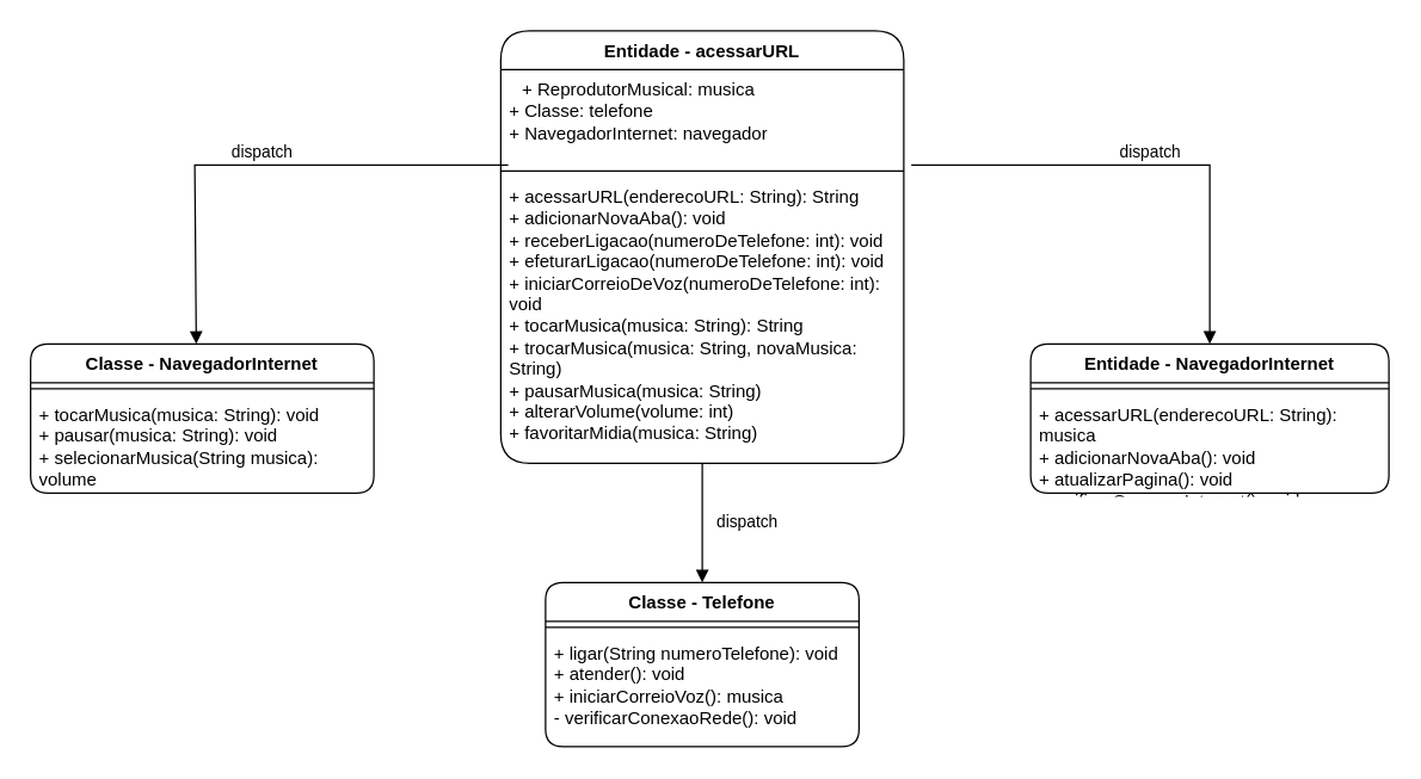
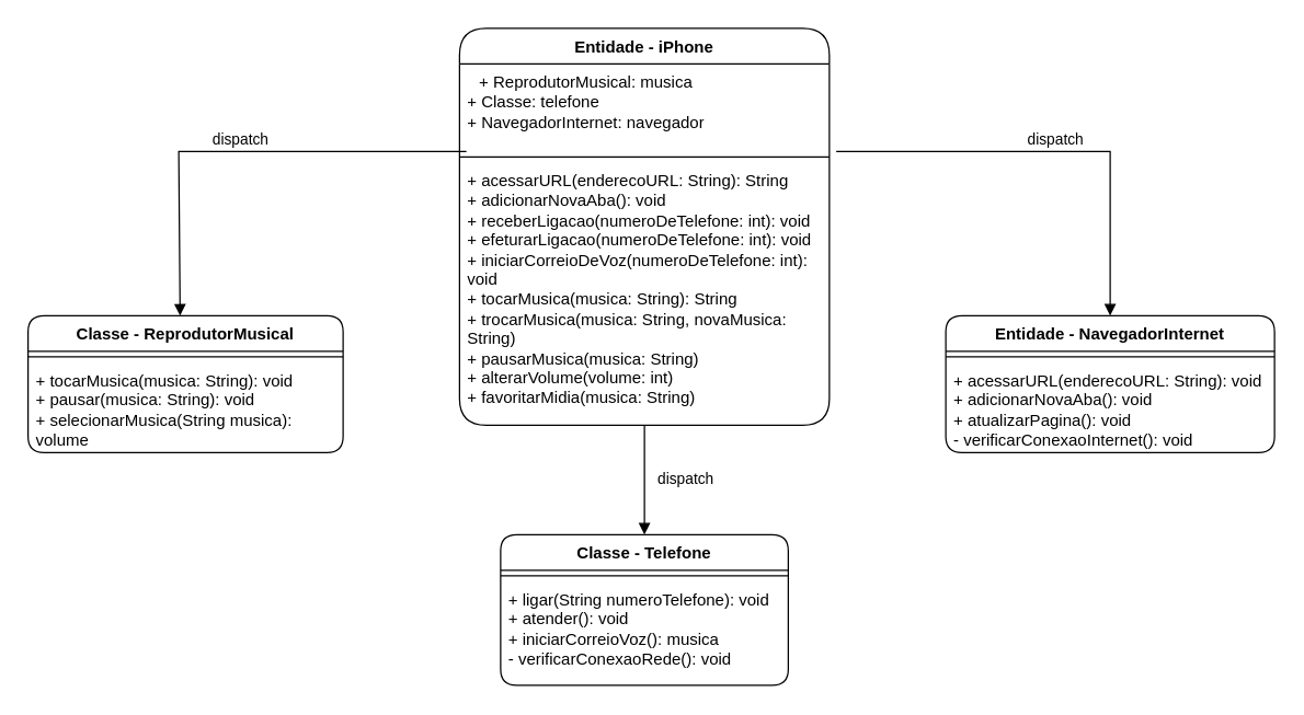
  <mxCell id="0" />
  <mxCell id="1" parent="0" />
- <mxCell id="2" value="Classe - NavegadorInternet" style="swimlane;fontStyle=1;align=center;verticalAlign=top;childLayout=stackLayout;horizontal=1;startSize=26;horizontalStack=0;resizeParent=1;resizeParentMax=0;resizeLast=0;collapsible=1;marginBottom=0;whiteSpace=wrap;html=1;rounded=1;" vertex="1" parent="1"><mxGeometry x="20" y="230" width="230" height="100" as="geometry"><mxRectangle x="140" y="70" width="130" height="30" as="alternateBounds" /></mxGeometry></mxCell>
+ <mxCell id="2" value="Classe - ReprodutorMusical" style="swimlane;fontStyle=1;align=center;verticalAlign=top;childLayout=stackLayout;horizontal=1;startSize=26;horizontalStack=0;resizeParent=1;resizeParentMax=0;resizeLast=0;collapsible=1;marginBottom=0;whiteSpace=wrap;html=1;rounded=1;" vertex="1" parent="1"><mxGeometry x="20" y="230" width="230" height="100" as="geometry"><mxRectangle x="140" y="70" width="130" height="30" as="alternateBounds" /></mxGeometry></mxCell>
  <mxCell id="3" value="" style="line;strokeWidth=1;fillColor=none;align=left;verticalAlign=middle;spacingTop=-1;spacingLeft=3;spacingRight=3;rotatable=0;labelPosition=right;points=[];portConstraint=eastwest;strokeColor=inherit;rounded=1;" vertex="1" parent="2"><mxGeometry y="26" width="230" height="8" as="geometry" /></mxCell>
  <mxCell id="4" value="+ tocarMusica(musica: String): void&lt;div&gt;+ pausar(musica: String): void&lt;/div&gt;&lt;div&gt;+ selecionarMusica(String musica): volume&lt;br&gt;&lt;/div&gt;" style="text;strokeColor=none;fillColor=none;align=left;verticalAlign=top;spacingLeft=4;spacingRight=4;overflow=hidden;rotatable=0;points=[[0,0.5],[1,0.5]];portConstraint=eastwest;whiteSpace=wrap;html=1;rounded=1;" vertex="1" parent="2"><mxGeometry y="34" width="230" height="66" as="geometry" /></mxCell>
  <mxCell id="5" value="Classe&amp;nbsp;-&amp;nbsp;Telefone" style="swimlane;fontStyle=1;align=center;verticalAlign=top;childLayout=stackLayout;horizontal=1;startSize=26;horizontalStack=0;resizeParent=1;resizeParentMax=0;resizeLast=0;collapsible=1;marginBottom=0;whiteSpace=wrap;html=1;rounded=1;" vertex="1" parent="1"><mxGeometry x="365" y="390" width="210" height="110" as="geometry" /></mxCell>
  <mxCell id="6" value="" style="line;strokeWidth=1;fillColor=none;align=left;verticalAlign=middle;spacingTop=-1;spacingLeft=3;spacingRight=3;rotatable=0;labelPosition=right;points=[];portConstraint=eastwest;strokeColor=inherit;rounded=1;" vertex="1" parent="5"><mxGeometry y="26" width="210" height="8" as="geometry" /></mxCell>
  <mxCell id="7" value="+ ligar(String numeroTelefone): void&lt;div&gt;+ atender(): void&lt;/div&gt;&lt;div&gt;+ iniciarCorreioVoz(): musica&lt;br&gt;&lt;div&gt;- verificarConexaoRede(): void&lt;/div&gt;&lt;/div&gt;" style="text;strokeColor=none;fillColor=none;align=left;verticalAlign=top;spacingLeft=4;spacingRight=4;overflow=hidden;rotatable=0;points=[[0,0.5],[1,0.5]];portConstraint=eastwest;whiteSpace=wrap;html=1;rounded=1;" vertex="1" parent="5"><mxGeometry y="34" width="210" height="76" as="geometry" /></mxCell>
  <mxCell id="8" value="Entidade&amp;nbsp;- NavegadorInternet" style="swimlane;fontStyle=1;align=center;verticalAlign=top;childLayout=stackLayout;horizontal=1;startSize=26;horizontalStack=0;resizeParent=1;resizeParentMax=0;resizeLast=0;collapsible=1;marginBottom=0;whiteSpace=wrap;html=1;rounded=1;" vertex="1" parent="1"><mxGeometry x="690" y="230" width="240" height="100" as="geometry" /></mxCell>
  <mxCell id="9" value="" style="line;strokeWidth=1;fillColor=none;align=left;verticalAlign=middle;spacingTop=-1;spacingLeft=3;spacingRight=3;rotatable=0;labelPosition=right;points=[];portConstraint=eastwest;strokeColor=inherit;rounded=1;" vertex="1" parent="8"><mxGeometry y="26" width="240" height="8" as="geometry" /></mxCell>
- <mxCell id="10" value="+ acessarURL(enderecoURL: String): musica&lt;div&gt;+ adicionarNovaAba(): void&lt;/div&gt;&lt;div&gt;+&amp;nbsp;atualizarPagina(): void&lt;/div&gt;&lt;div&gt;- verificarConexaoInternet(): void&lt;br&gt;&lt;/div&gt;" style="text;strokeColor=none;fillColor=none;align=left;verticalAlign=top;spacingLeft=4;spacingRight=4;overflow=hidden;rotatable=0;points=[[0,0.5],[1,0.5]];portConstraint=eastwest;whiteSpace=wrap;html=1;rounded=1;" vertex="1" parent="8"><mxGeometry y="34" width="240" height="66" as="geometry" /></mxCell>
- <mxCell id="11" value="Entidade - acessarURL" style="swimlane;fontStyle=1;align=center;verticalAlign=top;childLayout=stackLayout;horizontal=1;startSize=26;horizontalStack=0;resizeParent=1;resizeParentMax=0;resizeLast=0;collapsible=1;marginBottom=0;whiteSpace=wrap;html=1;rounded=1;arcSize=25;" vertex="1" parent="1"><mxGeometry x="335" y="20" width="270" height="290" as="geometry" /></mxCell>
+ <mxCell id="10" value="+ acessarURL(enderecoURL: String): void&lt;div&gt;+ adicionarNovaAba(): void&lt;/div&gt;&lt;div&gt;+&amp;nbsp;atualizarPagina(): void&lt;/div&gt;&lt;div&gt;- verificarConexaoInternet(): void&lt;br&gt;&lt;/div&gt;" style="text;strokeColor=none;fillColor=none;align=left;verticalAlign=top;spacingLeft=4;spacingRight=4;overflow=hidden;rotatable=0;points=[[0,0.5],[1,0.5]];portConstraint=eastwest;whiteSpace=wrap;html=1;rounded=1;" vertex="1" parent="8"><mxGeometry y="34" width="240" height="66" as="geometry" /></mxCell>
+ <mxCell id="11" value="Entidade - iPhone" style="swimlane;fontStyle=1;align=center;verticalAlign=top;childLayout=stackLayout;horizontal=1;startSize=26;horizontalStack=0;resizeParent=1;resizeParentMax=0;resizeLast=0;collapsible=1;marginBottom=0;whiteSpace=wrap;html=1;rounded=1;arcSize=25;" vertex="1" parent="1"><mxGeometry x="335" y="20" width="270" height="290" as="geometry" /></mxCell>
  <mxCell id="12" value="&lt;div style=&quot;text-align: center;&quot;&gt;&lt;span style=&quot;background-color: initial;&quot;&gt;+&amp;nbsp;&lt;/span&gt;&lt;span style=&quot;background-color: initial; text-align: center;&quot;&gt;ReprodutorMusical:&amp;nbsp;&lt;/span&gt;&lt;span style=&quot;background-color: initial;&quot;&gt;musica&lt;/span&gt;&lt;/div&gt;&lt;div&gt;+ Classe: telefone&lt;div&gt;+ NavegadorInternet: navegador&lt;/div&gt;&lt;/div&gt;" style="text;strokeColor=none;fillColor=none;align=left;verticalAlign=top;spacingLeft=4;spacingRight=4;overflow=hidden;rotatable=0;points=[[0,0.5],[1,0.5]];portConstraint=eastwest;whiteSpace=wrap;html=1;rounded=1;" vertex="1" parent="11"><mxGeometry y="26" width="270" height="64" as="geometry" /></mxCell>
  <mxCell id="13" value="" style="line;strokeWidth=1;fillColor=none;align=left;verticalAlign=middle;spacingTop=-1;spacingLeft=3;spacingRight=3;rotatable=0;labelPosition=right;points=[];portConstraint=eastwest;strokeColor=inherit;rounded=1;" vertex="1" parent="11"><mxGeometry y="90" width="270" height="8" as="geometry" /></mxCell>
  <mxCell id="14" value="+ acessarURL(enderecoURL: String): String&lt;div&gt;&lt;span style=&quot;background-color: initial;&quot;&gt;+ adicionarNovaAba(): void&lt;/span&gt;&lt;br&gt;&lt;/div&gt;&lt;div&gt;+ receberLigacao(numeroDeTelefone: int): void&lt;div&gt;+ efeturarLigacao&lt;span style=&quot;background-color: initial;&quot;&gt;(&lt;/span&gt;&lt;span style=&quot;background-color: initial;&quot;&gt;numeroDeTelefone: int&lt;/span&gt;&lt;span style=&quot;background-color: initial;&quot;&gt;): void&lt;/span&gt;&lt;/div&gt;&lt;div&gt;&lt;span style=&quot;background-color: initial;&quot;&gt;+ iniciarCorreioDeVoz(&lt;/span&gt;&lt;span style=&quot;background-color: initial;&quot;&gt;numeroDeTelefone: int): void&lt;/span&gt;&lt;/div&gt;&lt;/div&gt;&lt;div&gt;+ tocarMusica(musica: String): String&lt;div&gt;+ trocarMusica(musica: String, novaMusica: String)&lt;/div&gt;&lt;div&gt;+ pausarMusica(musica: String)&lt;/div&gt;&lt;div&gt;+ alterarVolume(volume: int)&lt;/div&gt;&lt;div&gt;+ favoritarMidia(musica: String)&lt;/div&gt;&lt;/div&gt;" style="text;strokeColor=none;fillColor=none;align=left;verticalAlign=top;spacingLeft=4;spacingRight=4;overflow=hidden;rotatable=0;points=[[0,0.5],[1,0.5]];portConstraint=eastwest;whiteSpace=wrap;html=1;rounded=1;" vertex="1" parent="11"><mxGeometry y="98" width="270" height="192" as="geometry" /></mxCell>
  <mxCell id="15" value="dispatch" style="html=1;verticalAlign=bottom;endArrow=block;curved=0;rounded=0;entryX=0.5;entryY=0;entryDx=0;entryDy=0;" edge="1" parent="1" target="8"><mxGeometry width="80" relative="1" as="geometry"><mxPoint x="610" y="110" as="sourcePoint" /><mxPoint x="820" y="100" as="targetPoint" /><Array as="points"><mxPoint x="810" y="110" /></Array></mxGeometry></mxCell>
  <mxCell id="16" value="dispatch" style="html=1;verticalAlign=bottom;endArrow=block;curved=0;rounded=0;" edge="1" parent="1"><mxGeometry width="80" relative="1" as="geometry"><mxPoint x="340" y="110" as="sourcePoint" /><mxPoint x="131" y="230" as="targetPoint" /><Array as="points"><mxPoint x="130" y="110" /></Array></mxGeometry></mxCell>
  <mxCell id="17" value="dispatch" style="html=1;verticalAlign=bottom;endArrow=block;curved=0;rounded=0;entryX=0.5;entryY=0;entryDx=0;entryDy=0;" edge="1" parent="1" source="14" target="5"><mxGeometry x="0.2" y="30" width="80" relative="1" as="geometry"><mxPoint x="470" y="190" as="sourcePoint" /><mxPoint x="380" y="200" as="targetPoint" /><mxPoint as="offset" /></mxGeometry></mxCell>
